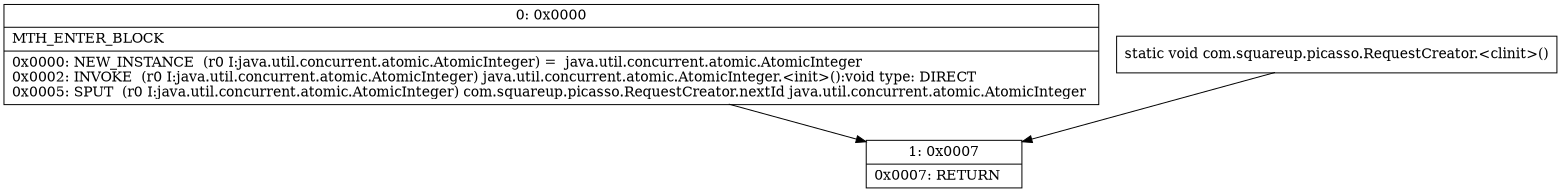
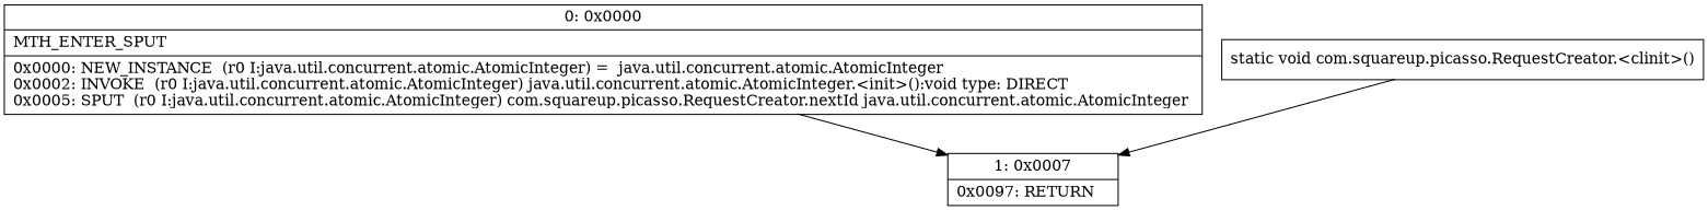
  digraph {
    node [shape=record]
-   n1 [label="{0\:\ 0x0000|MTH_ENTER_BLOCK\l|0x0000: NEW_INSTANCE  (r0 I:java.util.concurrent.atomic.AtomicInteger) =  java.util.concurrent.atomic.AtomicInteger \l0x0002: INVOKE  (r0 I:java.util.concurrent.atomic.AtomicInteger) java.util.concurrent.atomic.AtomicInteger.\<init\>():void type: DIRECT \l0x0005: SPUT  (r0 I:java.util.concurrent.atomic.AtomicInteger) com.squareup.picasso.RequestCreator.nextId java.util.concurrent.atomic.AtomicInteger \l}"]
-   n2 [label="{1\:\ 0x0007|0x0007: RETURN   \l}"]
+   n1 [label="{0\:\ 0x0000|MTH_ENTER_SPUT\l|0x0000: NEW_INSTANCE  (r0 I:java.util.concurrent.atomic.AtomicInteger) =  java.util.concurrent.atomic.AtomicInteger \l0x0002: INVOKE  (r0 I:java.util.concurrent.atomic.AtomicInteger) java.util.concurrent.atomic.AtomicInteger.\<init\>():void type: DIRECT \l0x0005: SPUT  (r0 I:java.util.concurrent.atomic.AtomicInteger) com.squareup.picasso.RequestCreator.nextId java.util.concurrent.atomic.AtomicInteger \l}"]
+   n2 [label="{1\:\ 0x0007|0x0097: RETURN   \l}"]
    n3 [label="{static void com.squareup.picasso.RequestCreator.\<clinit\>() }"]
    n1 -> n2
    n3 -> n2
  }
